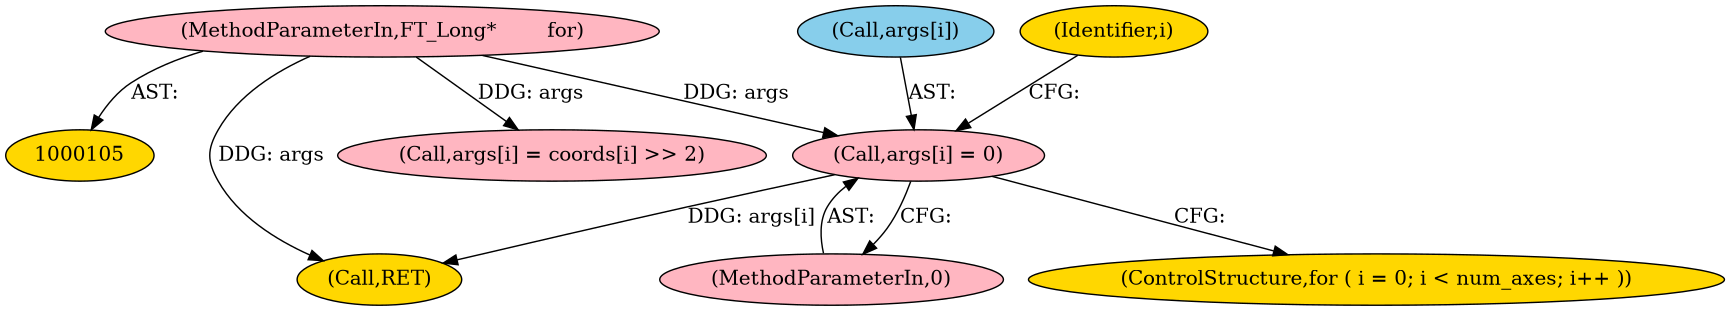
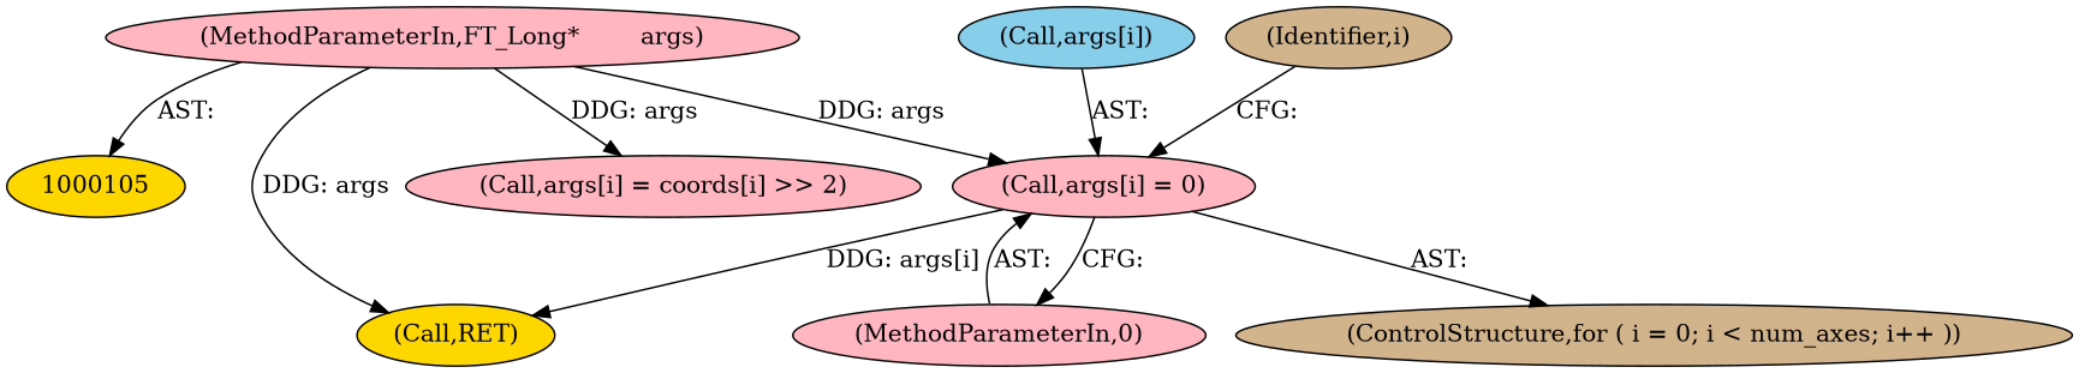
  digraph {
    node [fillcolor=lightpink style=filled]
    n1 [label="(Call,args[i] = 0)"]
    n2 [fillcolor=gold label="(Call,RET)"]
-   n3 [fillcolor=gold label="(ControlStructure,for ( i = 0; i < num_axes; i++ ))"]
+   n3 [fillcolor=tan label="(ControlStructure,for ( i = 0; i < num_axes; i++ ))"]
    n4 [label="(MethodParameterIn,0)"]
-   n5 [label="(MethodParameterIn,FT_Long*        for)"]
+   n5 [label="(MethodParameterIn,FT_Long*        args)"]
    n6 [label="(Call,args[i] = coords[i] >> 2)"]
    n7 [fillcolor=gold label=1000105]
    n8 [fillcolor=skyblue label="(Call,args[i])"]
-   n9 [fillcolor=gold label="(Identifier,i)"]
+   n9 [fillcolor=tan label="(Identifier,i)"]
    n1 -> n2 [label="DDG: args[i]"]
-   n1 -> n3 [label="CFG: "]
+   n1 -> n3 [label="AST: "]
    n1 -> n4 [label="CFG: "]
    n4 -> n1 [label="AST: "]
    n5 -> n1 [label="DDG: args"]
    n5 -> n2 [label="DDG: args"]
    n5 -> n6 [label="DDG: args"]
    n5 -> n7 [label="AST: "]
    n8 -> n1 [label="AST: "]
    n9 -> n1 [label="CFG: "]
  }
